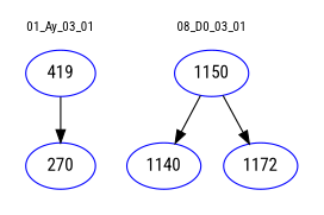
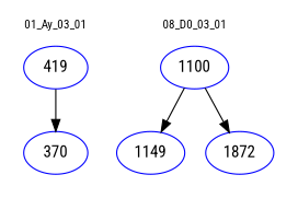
  digraph {
    fontname="Roboto Condensed"
    node [color=blue fontname="Roboto Condensed"]
    edge [color=black fontname="Roboto Condensed"]
    n1 [label=419]
-   n2 [label=270]
-   n3 [label=1150]
-   n4 [label=1140]
-   n5 [label=1172]
+   n2 [label=370]
+   n3 [label=1100]
+   n4 [label=1149]
+   n5 [label=1872]
    subgraph cluster_1 {
      color=white
      fontsize=10
      label="01_Ay_03_01"
      n1
      n2
    }
    subgraph cluster_2 {
      color=white
      fontsize=10
      label="08_D0_03_01"
      n3
      n4
      n5
    }
    n1 -> n2
    n3 -> n4
    n3 -> n5
  }
